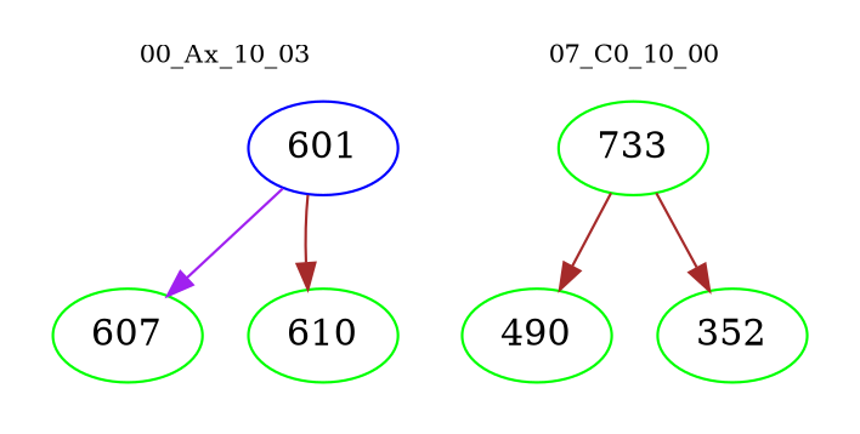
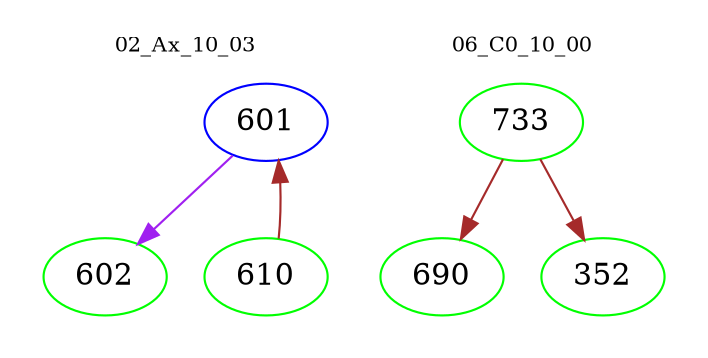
  digraph {
    node [color=green]
    edge [color=brown]
    n1 [color=blue label=601]
-   n2 [label=607]
+   n2 [label=602]
    n3 [label=610]
    n4 [label=733]
-   n5 [label=490]
+   n5 [label=690]
    n6 [label=352]
    subgraph cluster_1 {
      color=white
      fontsize=10
-     label="00_Ax_10_03"
+     label="02_Ax_10_03"
      n1
      n2
      n3
    }
    subgraph cluster_2 {
      color=white
      fontsize=10
-     label="07_C0_10_00"
+     label="06_C0_10_00"
      n4
      n5
      n6
    }
    n1 -> n2 [color=purple]
-   n1 -> n3
+   n3 -> n1
    n4 -> n5
    n4 -> n6
  }
